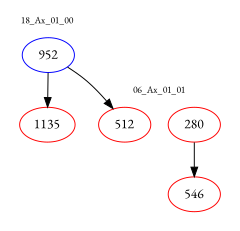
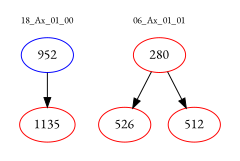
  digraph {
    fontname="EB Garamond"
    node [color=red fontname="EB Garamond"]
    edge [color=black fontname="EB Garamond"]
    n1 [color=blue label=952]
    n2 [label=1135]
    n3 [label=280]
-   n4 [label=546]
+   n4 [label=526]
    n5 [label=512]
    subgraph cluster_1 {
      color=white
      fontsize=10
      label="18_Ax_01_00"
      n1
      n2
    }
    subgraph cluster_2 {
      color=white
      fontsize=10
      label="06_Ax_01_01"
      n3
      n4
      n5
    }
    n1 -> n2
    n3 -> n4
-   n1 -> n5
+   n3 -> n5
  }
